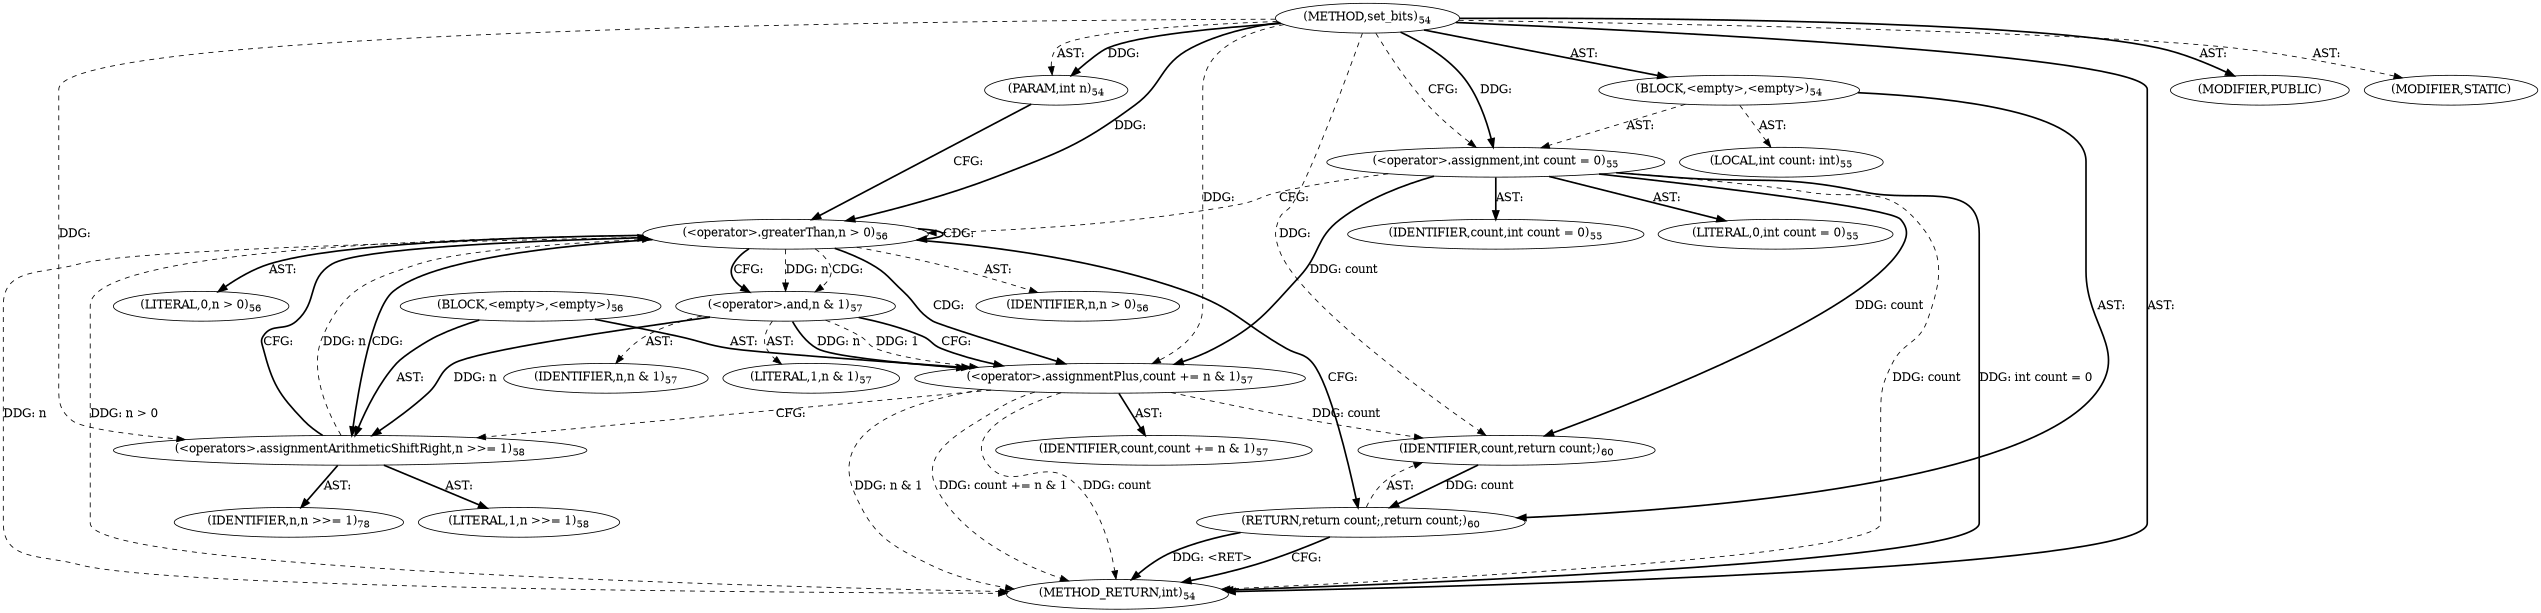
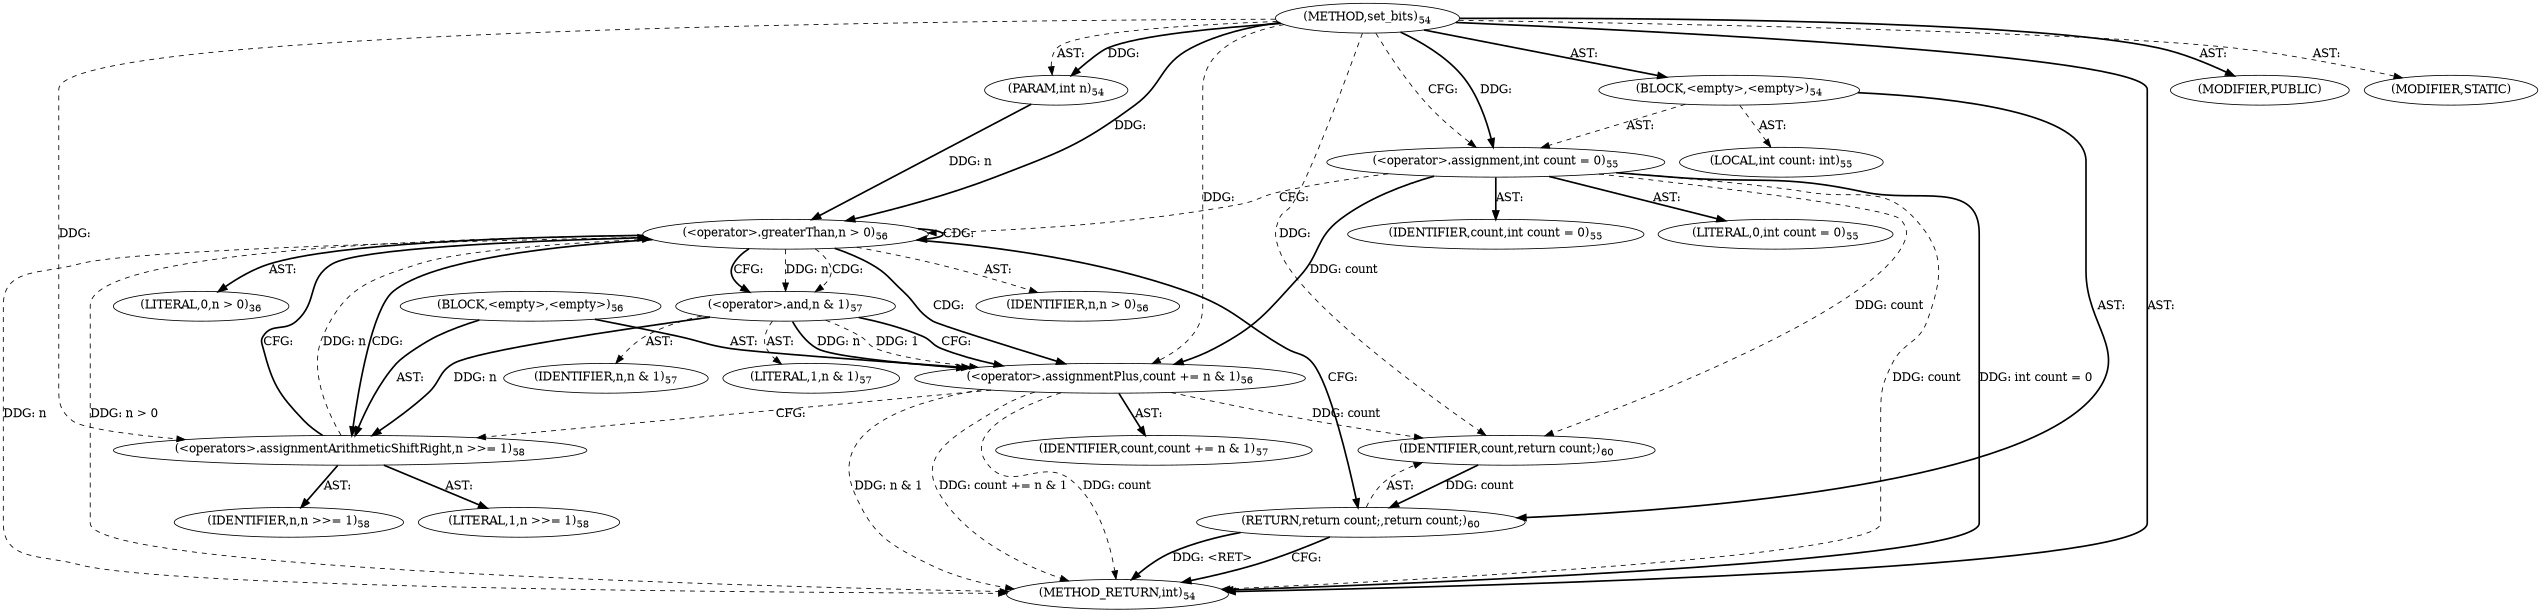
  digraph {
    edge [style=bold]
    n1 [label=<(METHOD,set_bits)<SUB>54</SUB>>]
    n2 [label=<(PARAM,int n)<SUB>54</SUB>>]
    n3 [label=<(BLOCK,&lt;empty&gt;,&lt;empty&gt;)<SUB>54</SUB>>]
    n4 [label=<(&lt;operator&gt;.assignment,int count = 0)<SUB>55</SUB>>]
    n5 [label=<(&lt;operator&gt;.greaterThan,n &gt; 0)<SUB>56</SUB>>]
-   n6 [label=<(&lt;operator&gt;.assignmentPlus,count += n &amp; 1)<SUB>57</SUB>>]
+   n6 [label=<(&lt;operator&gt;.assignmentPlus,count += n &amp; 1)<SUB>56</SUB>>]
    n7 [label=<(&lt;operators&gt;.assignmentArithmeticShiftRight,n &gt;&gt;= 1)<SUB>58</SUB>>]
    n8 [label=<(IDENTIFIER,count,return count;)<SUB>60</SUB>>]
    n9 [label=<(MODIFIER,PUBLIC)>]
    n10 [label=<(MODIFIER,STATIC)>]
    n11 [label=<(METHOD_RETURN,int)<SUB>54</SUB>>]
    n12 [label=<(LOCAL,int count: int)<SUB>55</SUB>>]
    n13 [label=<(RETURN,return count;,return count;)<SUB>60</SUB>>]
    n14 [label=<(IDENTIFIER,count,int count = 0)<SUB>55</SUB>>]
    n15 [label=<(LITERAL,0,int count = 0)<SUB>55</SUB>>]
    n16 [label=<(&lt;operator&gt;.and,n &amp; 1)<SUB>57</SUB>>]
    n17 [label=<(IDENTIFIER,n,n &gt; 0)<SUB>56</SUB>>]
-   n18 [label=<(LITERAL,0,n &gt; 0)<SUB>56</SUB>>]
+   n18 [label=<(LITERAL,0,n &gt; 0)<SUB>36</SUB>>]
    n19 [label=<(IDENTIFIER,count,count += n &amp; 1)<SUB>57</SUB>>]
    n20 [label=<(IDENTIFIER,n,n &amp; 1)<SUB>57</SUB>>]
    n21 [label=<(LITERAL,1,n &amp; 1)<SUB>57</SUB>>]
-   n22 [label=<(IDENTIFIER,n,n &gt;&gt;= 1)<SUB>78</SUB>>]
+   n22 [label=<(IDENTIFIER,n,n &gt;&gt;= 1)<SUB>58</SUB>>]
    n23 [label=<(LITERAL,1,n &gt;&gt;= 1)<SUB>58</SUB>>]
    n24 [label=<(BLOCK,&lt;empty&gt;,&lt;empty&gt;)<SUB>56</SUB>>]
    n1 -> n2 [label="AST: " style=dashed]
    n1 -> n2 [label="DDG: "]
    n1 -> n3 [label="AST: "]
    n1 -> n4 [label="CFG: " style=dashed]
    n1 -> n4 [label="DDG: "]
    n1 -> n5 [label="DDG: "]
    n1 -> n6 [label="DDG: " style=dashed]
    n1 -> n7 [label="DDG: " style=dashed]
    n1 -> n8 [label="DDG: " style=dashed]
    n1 -> n9 [label="AST: "]
    n1 -> n10 [label="AST: " style=dashed]
    n1 -> n11 [label="AST: "]
-   n2 -> n5 [label="CFG: "]
+   n2 -> n5 [label="DDG: n"]
    n3 -> n4 [label="AST: " style=dashed]
    n3 -> n12 [label="AST: " style=dashed]
    n3 -> n13 [label="AST: "]
    n4 -> n5 [label="CFG: " style=dashed]
    n4 -> n6 [label="DDG: count"]
-   n4 -> n8 [label="DDG: count"]
+   n4 -> n8 [label="DDG: count" style=dashed]
    n4 -> n11 [label="DDG: count" style=dashed]
    n4 -> n11 [label="DDG: int count = 0"]
    n4 -> n14 [label="AST: "]
    n4 -> n15 [label="AST: "]
    n5 -> n5 [label="CDG: "]
    n5 -> n6 [label="CDG: "]
    n5 -> n7 [label="CDG: "]
    n5 -> n11 [label="DDG: n" style=dashed]
    n5 -> n11 [label="DDG: n &gt; 0" style=dashed]
    n5 -> n13 [label="CFG: "]
    n5 -> n16 [label="CFG: "]
    n5 -> n16 [label="DDG: n" style=dashed]
    n5 -> n16 [label="CDG: " style=dashed]
    n5 -> n17 [label="AST: " style=dashed]
    n5 -> n18 [label="AST: "]
    n6 -> n7 [label="CFG: " style=dashed]
    n6 -> n8 [label="DDG: count" style=dashed]
    n6 -> n11 [label="DDG: count" style=dashed]
    n6 -> n11 [label="DDG: n &amp; 1" style=dashed]
    n6 -> n11 [label="DDG: count += n &amp; 1" style=dashed]
    n6 -> n19 [label="AST: "]
    n7 -> n5 [label="CFG: "]
    n7 -> n5 [label="DDG: n" style=dashed]
    n7 -> n22 [label="AST: "]
    n7 -> n23 [label="AST: "]
    n8 -> n13 [label="DDG: count"]
    n13 -> n8 [label="AST: " style=dashed]
    n13 -> n11 [label="CFG: "]
    n13 -> n11 [label="DDG: &lt;RET&gt;"]
    n16 -> n6 [label="CFG: "]
    n16 -> n6 [label="DDG: n"]
    n16 -> n6 [label="DDG: 1" style=dashed]
    n16 -> n7 [label="DDG: n"]
    n16 -> n20 [label="AST: " style=dashed]
    n16 -> n21 [label="AST: " style=dashed]
    n24 -> n6 [label="AST: "]
    n24 -> n7 [label="AST: "]
  }
